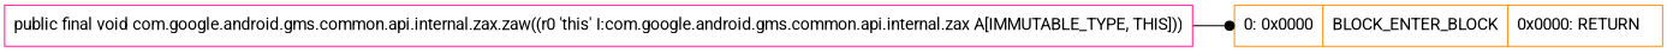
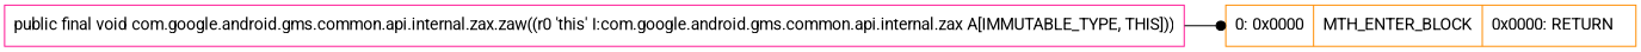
  digraph {
    rankdir=LR
    fontname=Roboto
    node [shape=record fontname=Roboto]
-   n1 [label="{0\:\ 0x0000|BLOCK_ENTER_BLOCK\l|0x0000: RETURN   \l}" color=darkorange]
+   n1 [label="{0\:\ 0x0000|MTH_ENTER_BLOCK\l|0x0000: RETURN   \l}" color=darkorange]
    n2 [label="{public final void com.google.android.gms.common.api.internal.zax.zaw((r0 'this' I:com.google.android.gms.common.api.internal.zax A[IMMUTABLE_TYPE, THIS])) }" color=deeppink]
    n2 -> n1 [arrowhead=dot fontname=Roboto]
  }
